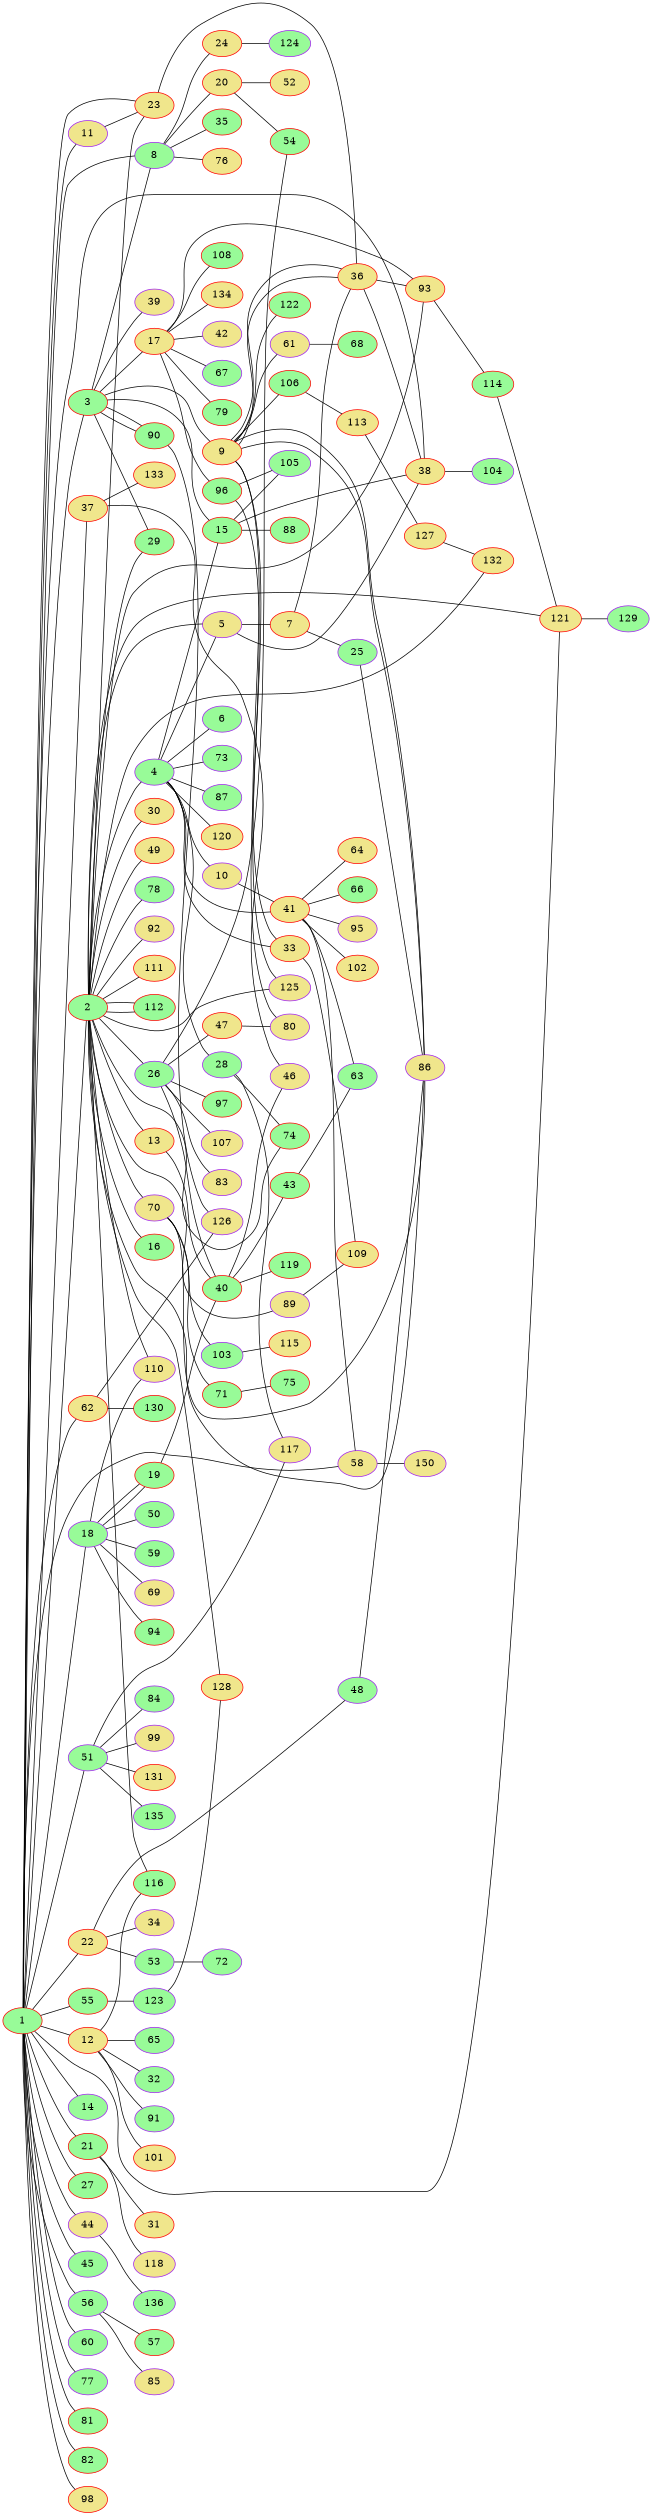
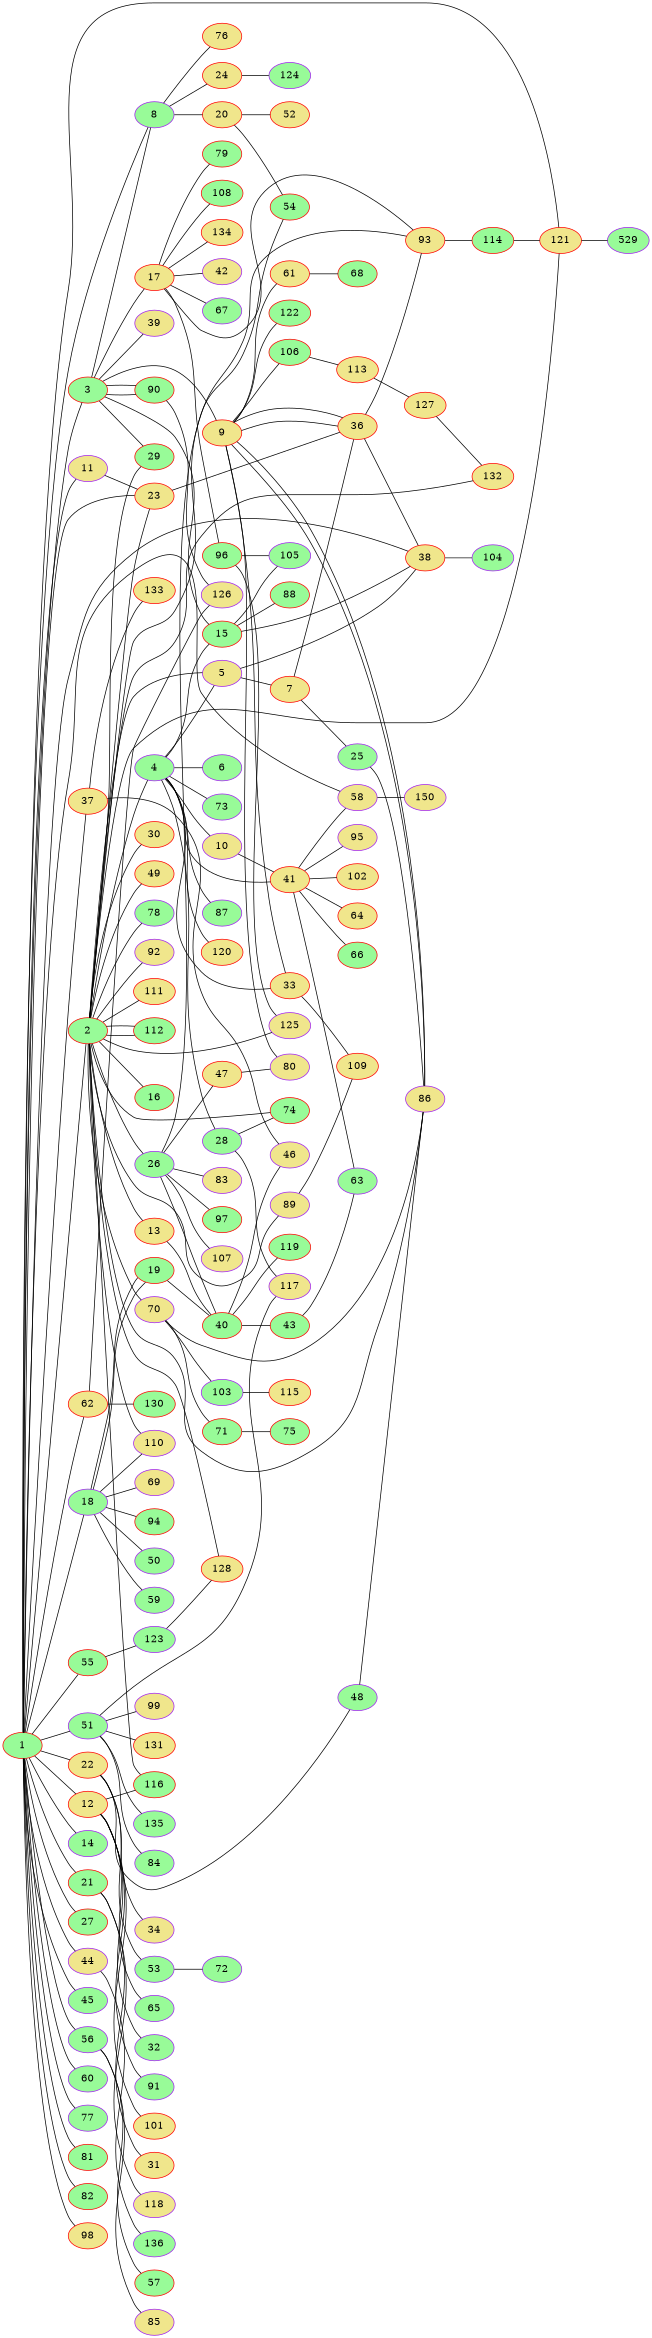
  graph {
    rankdir=LR
    node [color=red fillcolor=palegreen style=filled]
    1
    2
    3
    8 [color=purple]
    11 [color=purple fillcolor=khaki]
    12 [fillcolor=khaki]
    14 [color=purple]
    18 [color=purple]
    21
    22 [fillcolor=khaki]
    23 [fillcolor=khaki]
    27
    37 [fillcolor=khaki]
    38 [fillcolor=khaki]
    44 [color=purple fillcolor=khaki]
    45 [color=purple]
    51 [color=purple]
    55
    56 [color=purple]
    58 [color=purple fillcolor=khaki]
    60 [color=purple]
    62 [fillcolor=khaki]
    77 [color=purple]
    81
    82
    98 [fillcolor=khaki]
    121 [fillcolor=khaki]
    4 [color=purple]
    5 [color=purple fillcolor=khaki]
    13 [fillcolor=khaki]
    16
    26 [color=purple]
    29
    30 [fillcolor=khaki]
    49 [fillcolor=khaki]
    70 [color=purple fillcolor=khaki]
    74
    78 [color=purple]
    86 [color=purple fillcolor=khaki]
    89 [color=purple fillcolor=khaki]
    92 [color=purple fillcolor=khaki]
    93 [fillcolor=khaki]
    110 [color=purple fillcolor=khaki]
    111 [fillcolor=khaki]
    112
    116
    125 [color=purple fillcolor=khaki]
    128 [fillcolor=khaki]
    132 [fillcolor=khaki]
    9 [fillcolor=khaki]
    17 [fillcolor=khaki]
    39 [color=purple fillcolor=khaki]
    90
    15
    20 [fillcolor=khaki]
    24 [fillcolor=khaki]
-   35
    76 [fillcolor=khaki]
    65 [color=purple]
    32 [color=purple]
    91 [color=purple]
    101 [fillcolor=khaki]
    19
    50 [color=purple]
    59 [color=purple]
    69 [color=purple fillcolor=khaki]
    94
    31 [fillcolor=khaki]
    118 [color=purple fillcolor=khaki]
    34 [color=purple fillcolor=khaki]
    48 [color=purple]
    53 [color=purple]
    36 [fillcolor=khaki]
    46 [color=purple fillcolor=khaki]
    133 [fillcolor=khaki]
    104 [color=purple]
    136 [color=purple]
    117 [color=purple fillcolor=khaki]
    84 [color=purple]
    99 [color=purple fillcolor=khaki]
    131 [fillcolor=khaki]
    135 [color=purple]
    123 [color=purple]
    57
    85 [color=purple fillcolor=khaki]
    n86 [color=purple fillcolor=khaki label=150]
    126 [color=purple fillcolor=khaki]
    130
-   129 [color=purple]
+   129 [color=purple label=529]
    6 [color=purple]
    10 [color=purple fillcolor=khaki]
    28 [color=purple]
    33 [fillcolor=khaki]
    41 [fillcolor=khaki]
    73 [color=purple]
    87 [color=purple]
    120 [fillcolor=khaki]
    7 [fillcolor=khaki]
    40
    54
    47 [fillcolor=khaki]
    83 [color=purple fillcolor=khaki]
    97
    107 [color=purple fillcolor=khaki]
    71
    103 [color=purple]
    109 [fillcolor=khaki]
    114
-   61 [color=purple fillcolor=khaki]
+   61 [fillcolor=khaki]
    80 [color=purple fillcolor=khaki]
    106
    122
    42 [color=purple fillcolor=khaki]
    67 [color=purple]
    79
    96
    108
    134 [fillcolor=khaki]
    88
    105 [color=purple]
    63 [color=purple]
    64 [fillcolor=khaki]
    66
    95 [color=purple fillcolor=khaki]
    102 [fillcolor=khaki]
    25 [color=purple]
    52 [fillcolor=khaki]
    124 [color=purple]
    68
    113 [fillcolor=khaki]
    43
    119
    72 [color=purple]
    75
    115 [fillcolor=khaki]
    127 [fillcolor=khaki]
    1 -- 2
    1 -- 3
    1 -- 8
    1 -- 11
    1 -- 12
    1 -- 14
    1 -- 18
    1 -- 21
    1 -- 22
    1 -- 23
    1 -- 27
    1 -- 37
    1 -- 38
    1 -- 44
    1 -- 45
    1 -- 51
    1 -- 55
    1 -- 56
    1 -- 58
    1 -- 60
    1 -- 62
    1 -- 77
    1 -- 81
    1 -- 82
    1 -- 98
    1 -- 121
    2 -- 23
    2 -- 121
    2 -- 4
    2 -- 5
    2 -- 13
    2 -- 16
    2 -- 26
    2 -- 29
    2 -- 30
    2 -- 49
    2 -- 70
    2 -- 74
    2 -- 78
    2 -- 86
    2 -- 89
    2 -- 92
    2 -- 93
    2 -- 110
    2 -- 111
    2 -- 112
    2 -- 112
    2 -- 116
    2 -- 125
    2 -- 128
    2 -- 132
    3 -- 8
    3 -- 29
    3 -- 9
    3 -- 17
    3 -- 39
    3 -- 90
    3 -- 90
    3 -- 15
    8 -- 20
    8 -- 24
-   8 -- 35
    8 -- 76
    11 -- 23
    12 -- 116
    12 -- 65
    12 -- 32
    12 -- 91
    12 -- 101
    18 -- 110
    18 -- 19
    18 -- 19
    18 -- 50
    18 -- 59
    18 -- 69
    18 -- 94
    21 -- 31
    21 -- 118
    22 -- 34
    22 -- 48
    22 -- 53
    23 -- 36
    37 -- 46
    37 -- 133
    38 -- 104
    44 -- 136
    51 -- 117
    51 -- 84
    51 -- 99
    51 -- 131
    51 -- 135
    55 -- 123
    56 -- 57
    56 -- 85
    58 -- n86
    62 -- 126
    62 -- 130
    121 -- 129
    4 -- 5
    4 -- 15
    4 -- 6
    4 -- 10
    4 -- 28
    4 -- 33
    4 -- 41
    4 -- 73
    4 -- 87
    4 -- 120
    5 -- 38
    5 -- 7
    13 -- 40
    26 -- 40
    26 -- 54
    26 -- 47
    26 -- 83
    26 -- 97
    26 -- 107
    70 -- 86
    70 -- 71
    70 -- 103
    89 -- 109
    93 -- 114
    9 -- 86
    9 -- 86
    9 -- 36
    9 -- 36
    9 -- 33
    9 -- 61
    9 -- 80
    9 -- 106
    9 -- 122
    17 -- 93
    17 -- 42
    17 -- 67
    17 -- 79
    17 -- 96
    17 -- 108
    17 -- 134
    90 -- 126
    15 -- 38
    15 -- 88
    15 -- 105
    20 -- 54
    20 -- 52
    24 -- 124
    19 -- 40
    48 -- 86
    53 -- 72
    36 -- 38
    36 -- 93
    123 -- 128
    10 -- 41
    28 -- 74
    28 -- 117
    33 -- 109
    41 -- 58
    41 -- 63
    41 -- 64
    41 -- 66
    41 -- 95
    41 -- 102
    7 -- 36
    7 -- 25
    40 -- 46
    40 -- 43
    40 -- 119
    47 -- 80
    71 -- 75
    103 -- 115
    114 -- 121
    61 -- 68
    106 -- 113
    96 -- 125
    96 -- 105
    25 -- 86
    113 -- 127
    43 -- 63
    127 -- 132
  }
